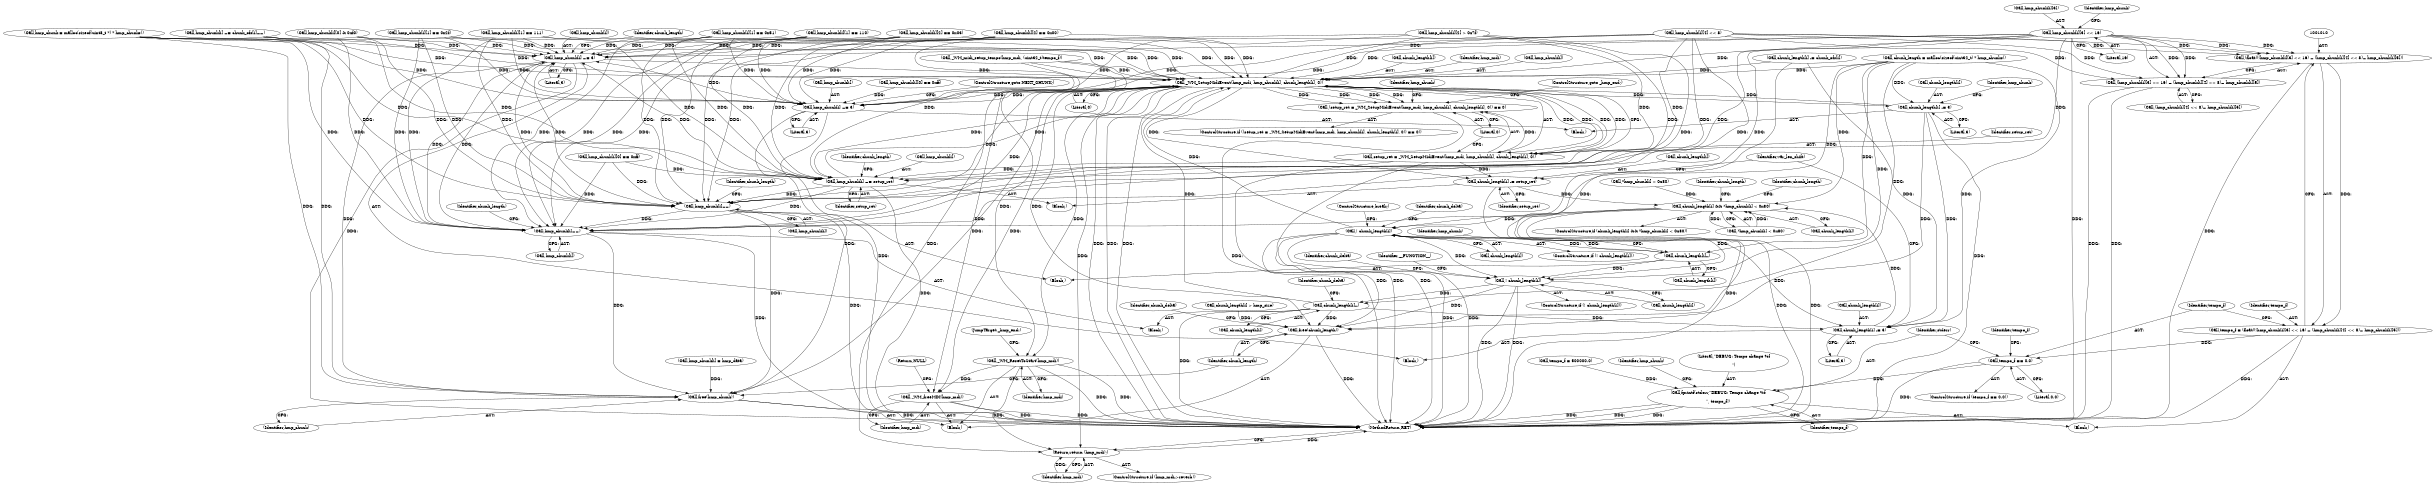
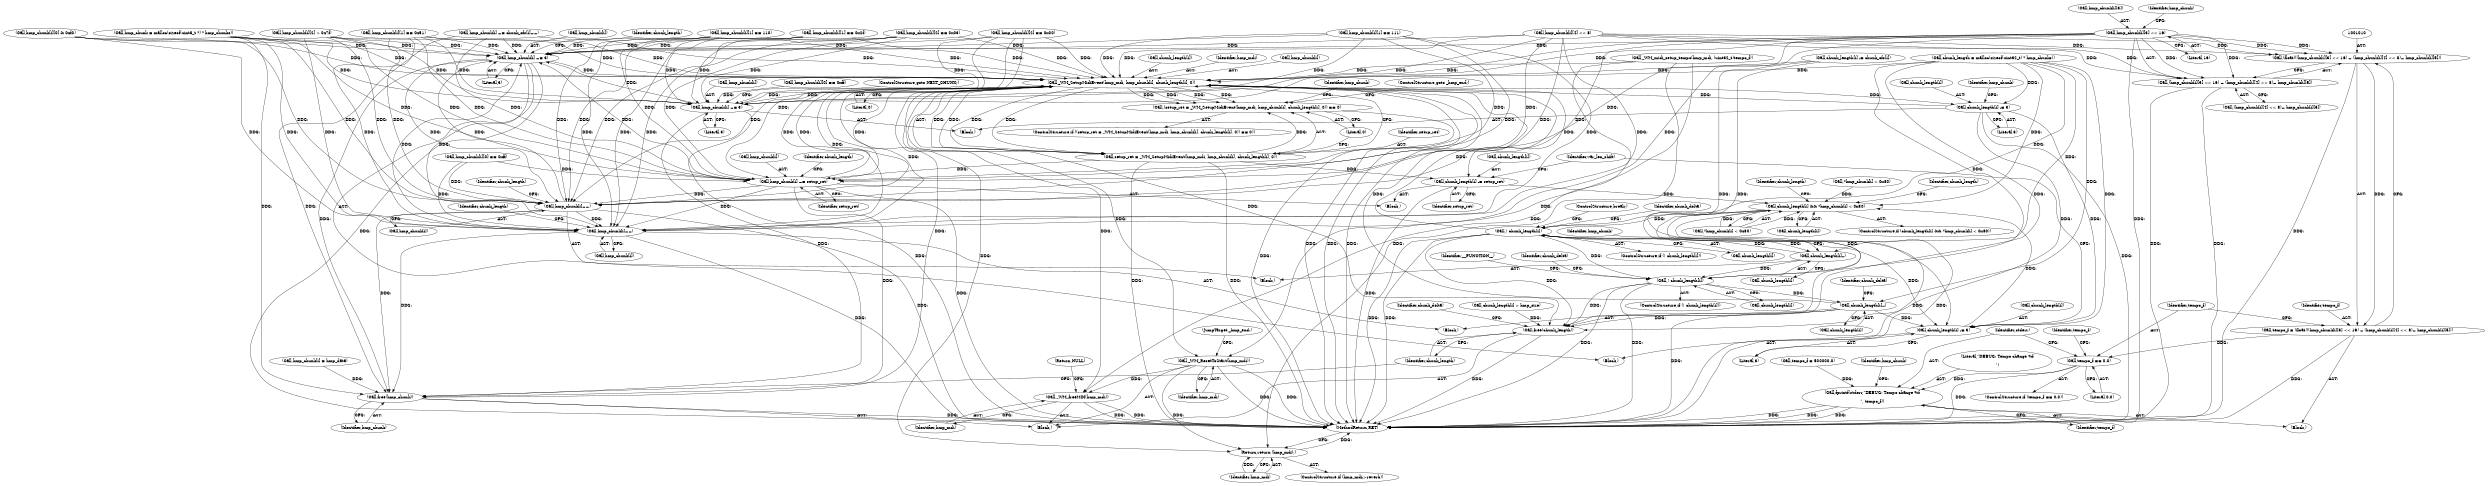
  digraph {
    n1 [label="(Call,hmp_chunk[i][3] << 16)"]
    n2 [label="(Call,hmp_chunk[i] += 3)"]
    n3 [label="(Call,_WM_SetupMidiEvent(hmp_mdi, hmp_chunk[i], chunk_length[i], 0))"]
    n4 [label="(Call,hmp_chunk[i] += setup_ret)"]
    n5 [label="(Call,hmp_chunk[i]++)"]
    n6 [label="(Call,hmp_chunk[i]++)"]
    n7 [label="(Call,hmp_chunk[i] += 3)"]
    n8 [label="(Call,(float)((hmp_chunk[i][3] << 16) + (hmp_chunk[i][4] << 8)+ hmp_chunk[i][5]))"]
    n9 [label="(Call,(hmp_chunk[i][3] << 16) + (hmp_chunk[i][4] << 8)+ hmp_chunk[i][5])"]
    n10 [label="(MethodReturn,RET)"]
    n11 [label="(Literal,16)"]
    n12 [label="(Call,free(hmp_chunk))"]
    n13 [label="(Literal,3)"]
    n14 [label="(Block,)"]
    n15 [label="(Call,(setup_ret = _WM_SetupMidiEvent(hmp_mdi, hmp_chunk[i], chunk_length[i], 0)) == 0)"]
    n16 [label="(Call,setup_ret = _WM_SetupMidiEvent(hmp_mdi, hmp_chunk[i], chunk_length[i], 0))"]
    n17 [label="(Call,chunk_length[i] -= setup_ret)"]
    n18 [label="(Call,free(chunk_length))"]
    n19 [label="(Call,chunk_length[i] -= 3)"]
    n20 [label="(Call,_WM_ResetToStart(hmp_mdi))"]
    n21 [label="(Return,return (hmp_mdi);)"]
    n22 [label="(Call,_WM_freeMDI(hmp_mdi))"]
    n23 [label="(Literal,0)"]
    n24 [label="(Identifier,setup_ret)"]
    n25 [label="(Block,)"]
    n26 [label="(Call,hmp_chunk[i])"]
    n27 [label="(Block,)"]
    n28 [label="(Block,)"]
    n29 [label="(Call,hmp_chunk[i])"]
    n30 [label="(Block,)"]
    n31 [label="(Literal,3)"]
    n32 [label="(Call,tempo_f = (float)((hmp_chunk[i][3] << 16) + (hmp_chunk[i][4] << 8)+ hmp_chunk[i][5]))"]
    n33 [label="(Call,(hmp_chunk[i][4] << 8)+ hmp_chunk[i][5])"]
    n34 [label="(Identifier,hmp_chunk)"]
    n35 [label="(Block,)"]
    n36 [label="(Literal,0)"]
    n37 [label="(ControlStructure,if ((setup_ret = _WM_SetupMidiEvent(hmp_mdi, hmp_chunk[i], chunk_length[i], 0)) == 0))"]
    n38 [label="(Call,chunk_length[i] && *hmp_chunk[i] < 0x80)"]
    n39 [label="(Identifier,setup_ret)"]
    n40 [label="(Identifier,chunk_length)"]
    n41 [label="(Call,chunk_length[i] -= 3)"]
    n42 [label="(Literal,3)"]
    n43 [label="(Identifier,hmp_mdi)"]
    n44 [label="(Identifier,hmp_mdi)"]
    n45 [label="(ControlStructure,if (hmp_mdi->reverb))"]
    n46 [label="(Identifier,hmp_mdi)"]
    n47 [label="(Call,! chunk_length[i])"]
    n48 [label="(Call,! chunk_length[i])"]
    n49 [label="(Call,*hmp_chunk[i] < 0x80)"]
    n50 [label="(Call,chunk_length[i])"]
    n51 [label="(ControlStructure,if (chunk_length[i] && *hmp_chunk[i] < 0x80))"]
    n52 [label="(Call,chunk_length[i]--)"]
    n53 [label="(ControlStructure,if (! chunk_length[i]))"]
    n54 [label="(Call,chunk_length[i])"]
    n55 [label="(Call,chunk_length[i]--)"]
    n56 [label="(Call,chunk_length[i])"]
    n57 [label="(ControlStructure,if (! chunk_length[i]))"]
    n58 [label="(Literal,3)"]
    n59 [label="(Call,chunk_length[i])"]
    n60 [label="(Call,chunk_length[i])"]
    n61 [label="(Call,tempo_f == 0.0)"]
    n62 [label="(Block,)"]
    n63 [label="(Call,fprintf(stderr,\"DEBUG: Tempo change %f\r\n\", tempo_f))"]
    n64 [label="(ControlStructure,if (tempo_f == 0.0))"]
    n65 [label="(Literal,0.0)"]
    n66 [label="(Identifier,tempo_f)"]
    n67 [label="(Call,hmp_chunk[i][3])"]
    n68 [label="(ControlStructure,break;)"]
    n69 [label="(Call,chunk_length[i])"]
    n70 [label="(Identifier,chunk_delta)"]
    n71 [label="(Identifier,chunk_delta)"]
    n72 [label="(Return,NULL)"]
    n73 [label="(Call,hmp_chunk[i][1] == 0x2f)"]
    n74 [label="(Identifier,chunk_length)"]
    n75 [label="(Identifier,hmp_mdi)"]
    n76 [label="(Identifier,tempo_f)"]
    n77 [label="(Call,hmp_chunk[i][0] == 0xff)"]
    n78 [label="(Identifier,hmp_chunk)"]
    n79 [label="(Call,chunk_length[i] -= chunk_ofs[i])"]
    n80 [label="(JumpTarget,_hmp_end:)"]
    n81 [label="(Call,chunk_length[i])"]
    n82 [label="(Identifier,__FUNCTION__)"]
    n83 [label="(Identifier,chunk_length)"]
    n84 [label="(Call,hmp_chunk[i][1] == 110)"]
    n85 [label="(Identifier,hmp_chunk)"]
    n86 [label="(Call,hmp_chunk[i][2] == 0x03)"]
    n87 [label="(Identifier,hmp_chunk)"]
    n88 [label="(ControlStructure,goto _hmp_end;)"]
    n89 [label="(Call,tempo_f = 500000.0)"]
    n90 [label="(Identifier,var_len_shift)"]
    n91 [label="(Identifier,hmp_chunk)"]
    n92 [label="(Identifier,tempo_f)"]
    n93 [label="(Call,hmp_chunk[i])"]
    n94 [label="(Call,chunk_length[i])"]
    n95 [label="(Call,hmp_chunk[i])"]
    n96 [label="(Call,hmp_chunk[i] += chunk_ofs[i]++)"]
    n97 [label="(Call,hmp_chunk[i] = hmp_data)"]
    n98 [label="(Call,hmp_chunk[i][1] == 111)"]
    n99 [label="(Identifier,chunk_delta)"]
    n100 [label="(Call,chunk_length = malloc(sizeof(uint32_t) * hmp_chunks))"]
    n101 [label="(Identifier,chunk_delta)"]
    n102 [label="(Call,hmp_chunk[i])"]
    n103 [label="(Identifier,hmp_chunk)"]
    n104 [label="(Call,*hmp_chunk[i] < 0x80)"]
    n105 [label="(Identifier,chunk_length)"]
    n106 [label="(Call,hmp_chunk[i][0] == 0xff)"]
    n107 [label="(Call,hmp_chunk[i][0] & 0xf0)"]
    n108 [label="(Literal,\"DEBUG: Tempo change %f\r\n\")"]
    n109 [label="(Call,hmp_chunk[i][1] == 0x51)"]
    n110 [label="(Call,hmp_chunk[i])"]
    n111 [label="(Identifier,setup_ret)"]
    n112 [label="(Identifier,chunk_length)"]
    n113 [label="(ControlStructure,goto NEXT_CHUNK;)"]
    n114 [label="(Identifier,stderr)"]
    n115 [label="(Call,chunk_length[i] > hmp_size)"]
    n116 [label="(Call,hmp_chunk[i][2] == 0x00)"]
    n117 [label="(Call,hmp_chunk = malloc(sizeof(uint8_t *) * hmp_chunks))"]
    n118 [label="(Identifier,chunk_length)"]
    n119 [label="(Call,hmp_chunk[i][2] > 0x7f)"]
    n120 [label="(Call,_WM_midi_setup_tempo(hmp_mdi, (uint32_t)tempo_f))"]
    n121 [label="(Identifier,chunk_length)"]
    n122 [label="(Call,hmp_chunk[i][4] << 8)"]
    n123 [label="(Call,chunk_length[i])"]
    n124 [label="(Identifier,tempo_f)"]
    1001010
    n1 -> n2 [label="DDG: "]
    n1 -> n3 [label="DDG: "]
    n1 -> n4 [label="DDG: "]
    n1 -> n5 [label="DDG: "]
    n1 -> n6 [label="DDG: "]
    n1 -> n7 [label="DDG: "]
    n1 -> n8 [label="DDG: "]
    n1 -> n8 [label="DDG: "]
    n1 -> n9 [label="AST: "]
    n1 -> n9 [label="DDG: "]
    n1 -> n9 [label="DDG: "]
    n1 -> n10 [label="DDG: "]
    n1 -> n11 [label="CFG: "]
    n2 -> n3 [label="DDG: "]
    n2 -> n5 [label="DDG: "]
    n2 -> n6 [label="DDG: "]
    n2 -> n10 [label="DDG: "]
    n2 -> n12 [label="DDG: "]
    n2 -> n13 [label="CFG: "]
    n2 -> n14 [label="AST: "]
    n3 -> n4 [label="DDG: "]
    n3 -> n7 [label="DDG: "]
    n3 -> n10 [label="DDG: "]
    n3 -> n10 [label="DDG: "]
    n3 -> n10 [label="DDG: "]
    n3 -> n12 [label="DDG: "]
    n3 -> n15 [label="DDG: "]
    n3 -> n15 [label="DDG: "]
    n3 -> n15 [label="DDG: "]
    n3 -> n15 [label="DDG: "]
    n3 -> n16 [label="AST: "]
    n3 -> n16 [label="DDG: "]
    n3 -> n16 [label="DDG: "]
    n3 -> n16 [label="DDG: "]
    n3 -> n16 [label="DDG: "]
    n3 -> n17 [label="DDG: "]
    n3 -> n18 [label="DDG: "]
    n3 -> n19 [label="DDG: "]
    n3 -> n20 [label="DDG: "]
    n3 -> n21 [label="DDG: "]
    n3 -> n22 [label="DDG: "]
    n3 -> n23 [label="CFG: "]
    n4 -> n2 [label="DDG: "]
    n4 -> n3 [label="DDG: "]
    n4 -> n5 [label="DDG: "]
    n4 -> n6 [label="DDG: "]
    n4 -> n10 [label="DDG: "]
+   n4 -> n12 [label="DDG: "]
    n4 -> n24 [label="CFG: "]
    n4 -> n25 [label="AST: "]
    n5 -> n2 [label="DDG: "]
    n5 -> n3 [label="DDG: "]
    n5 -> n6 [label="DDG: "]
    n5 -> n10 [label="DDG: "]
    n5 -> n12 [label="DDG: "]
    n5 -> n26 [label="CFG: "]
    n5 -> n27 [label="AST: "]
    n6 -> n2 [label="DDG: "]
    n6 -> n3 [label="DDG: "]
    n6 -> n10 [label="DDG: "]
    n6 -> n12 [label="DDG: "]
    n6 -> n28 [label="AST: "]
    n6 -> n29 [label="CFG: "]
    n7 -> n2 [label="DDG: "]
    n7 -> n3 [label="DDG: "]
    n7 -> n10 [label="DDG: "]
    n7 -> n12 [label="DDG: "]
    n7 -> n30 [label="AST: "]
    n7 -> n31 [label="CFG: "]
    n8 -> n9 [label="CFG: "]
    n8 -> n10 [label="DDG: "]
    n8 -> n32 [label="AST: "]
    n8 -> n32 [label="DDG: "]
    n9 -> n8 [label="AST: "]
    n9 -> n10 [label="DDG: "]
    n9 -> n10 [label="DDG: "]
    n9 -> n33 [label="CFG: "]
    n10 -> n21 [label="CFG: "]
    n11 -> n1 [label="AST: "]
    n12 -> n10 [label="DDG: "]
    n12 -> n34 [label="CFG: "]
    n12 -> n35 [label="AST: "]
    n13 -> n2 [label="AST: "]
    n15 -> n10 [label="DDG: "]
    n15 -> n36 [label="CFG: "]
    n15 -> n37 [label="AST: "]
    n16 -> n3 [label="CFG: "]
    n16 -> n4 [label="DDG: "]
    n16 -> n10 [label="DDG: "]
    n16 -> n10 [label="DDG: "]
    n16 -> n15 [label="AST: "]
    n16 -> n15 [label="DDG: "]
    n16 -> n17 [label="DDG: "]
    n17 -> n10 [label="DDG: "]
    n17 -> n25 [label="AST: "]
    n17 -> n38 [label="DDG: "]
    n17 -> n39 [label="CFG: "]
    n18 -> n10 [label="DDG: "]
    n18 -> n35 [label="AST: "]
    n18 -> n40 [label="CFG: "]
    n19 -> n3 [label="DDG: "]
    n19 -> n10 [label="DDG: "]
    n19 -> n18 [label="DDG: "]
    n19 -> n30 [label="AST: "]
    n19 -> n41 [label="DDG: "]
    n19 -> n42 [label="CFG: "]
    n20 -> n10 [label="DDG: "]
    n20 -> n10 [label="DDG: "]
    n20 -> n21 [label="DDG: "]
    n20 -> n22 [label="DDG: "]
    n20 -> n35 [label="AST: "]
    n20 -> n43 [label="CFG: "]
    n21 -> n10 [label="DDG: "]
    n21 -> n44 [label="CFG: "]
    n21 -> n45 [label="AST: "]
    n22 -> n10 [label="DDG: "]
    n22 -> n10 [label="DDG: "]
    n22 -> n35 [label="AST: "]
    n22 -> n46 [label="CFG: "]
    n23 -> n3 [label="AST: "]
    n24 -> n4 [label="AST: "]
    n26 -> n5 [label="AST: "]
    n29 -> n6 [label="AST: "]
    n31 -> n7 [label="AST: "]
    n32 -> n8 [label="CFG: "]
    n32 -> n10 [label="DDG: "]
    n32 -> n61 [label="DDG: "]
    n32 -> n62 [label="AST: "]
    n33 -> n9 [label="AST: "]
    n34 -> n12 [label="AST: "]
    n36 -> n15 [label="AST: "]
    n36 -> n16 [label="CFG: "]
    n38 -> n10 [label="DDG: "]
    n38 -> n10 [label="DDG: "]
    n38 -> n47 [label="DDG: "]
    n38 -> n48 [label="DDG: "]
    n38 -> n49 [label="CFG: "]
    n38 -> n50 [label="CFG: "]
    n38 -> n51 [label="AST: "]
    n39 -> n17 [label="AST: "]
    n40 -> n12 [label="CFG: "]
    n40 -> n18 [label="AST: "]
    n41 -> n14 [label="AST: "]
    n41 -> n38 [label="DDG: "]
    n41 -> n58 [label="CFG: "]
    n42 -> n19 [label="AST: "]
    n43 -> n20 [label="AST: "]
    n44 -> n21 [label="AST: "]
    n44 -> n21 [label="DDG: "]
    n46 -> n22 [label="AST: "]
    n47 -> n3 [label="DDG: "]
    n47 -> n10 [label="DDG: "]
    n47 -> n10 [label="DDG: "]
    n47 -> n18 [label="DDG: "]
    n47 -> n41 [label="DDG: "]
    n47 -> n48 [label="DDG: "]
    n47 -> n52 [label="DDG: "]
    n47 -> n53 [label="AST: "]
    n47 -> n54 [label="CFG: "]
    n48 -> n10 [label="DDG: "]
    n48 -> n10 [label="DDG: "]
    n48 -> n18 [label="DDG: "]
    n48 -> n55 [label="DDG: "]
    n48 -> n56 [label="CFG: "]
    n48 -> n57 [label="AST: "]
    n49 -> n38 [label="AST: "]
    n49 -> n38 [label="DDG: "]
    n49 -> n38 [label="DDG: "]
    n50 -> n38 [label="AST: "]
    n52 -> n27 [label="AST: "]
    n52 -> n47 [label="DDG: "]
    n52 -> n48 [label="DDG: "]
    n52 -> n59 [label="CFG: "]
    n54 -> n47 [label="AST: "]
    n55 -> n3 [label="DDG: "]
    n55 -> n10 [label="DDG: "]
    n55 -> n18 [label="DDG: "]
    n55 -> n28 [label="AST: "]
    n55 -> n41 [label="DDG: "]
    n55 -> n60 [label="CFG: "]
    n56 -> n48 [label="AST: "]
    n58 -> n41 [label="AST: "]
    n59 -> n52 [label="AST: "]
    n60 -> n55 [label="AST: "]
    n61 -> n10 [label="DDG: "]
    n61 -> n63 [label="DDG: "]
    n61 -> n64 [label="AST: "]
    n61 -> n65 [label="CFG: "]
    n63 -> n10 [label="DDG: "]
    n63 -> n10 [label="DDG: "]
    n63 -> n10 [label="DDG: "]
    n63 -> n62 [label="AST: "]
    n63 -> n66 [label="CFG: "]
    n65 -> n61 [label="AST: "]
    n66 -> n63 [label="AST: "]
    n67 -> n1 [label="AST: "]
    n68 -> n47 [label="CFG: "]
    n69 -> n3 [label="AST: "]
    n70 -> n48 [label="CFG: "]
    n71 -> n55 [label="CFG: "]
    n72 -> n22 [label="CFG: "]
    n73 -> n2 [label="DDG: "]
    n73 -> n3 [label="DDG: "]
    n73 -> n5 [label="DDG: "]
    n73 -> n6 [label="DDG: "]
    n73 -> n7 [label="DDG: "]
    n74 -> n6 [label="CFG: "]
    n75 -> n3 [label="AST: "]
    n76 -> n32 [label="AST: "]
    n77 -> n4 [label="DDG: "]
    n77 -> n5 [label="DDG: "]
    n77 -> n6 [label="DDG: "]
    n78 -> n1 [label="CFG: "]
    n79 -> n3 [label="DDG: "]
    n79 -> n18 [label="DDG: "]
    n79 -> n41 [label="DDG: "]
    n80 -> n20 [label="CFG: "]
    n81 -> n41 [label="AST: "]
    n82 -> n48 [label="CFG: "]
    n83 -> n5 [label="CFG: "]
    n84 -> n2 [label="DDG: "]
    n84 -> n3 [label="DDG: "]
    n84 -> n4 [label="DDG: "]
    n84 -> n5 [label="DDG: "]
    n84 -> n6 [label="DDG: "]
    n84 -> n7 [label="DDG: "]
    n85 -> n15 [label="CFG: "]
    n86 -> n2 [label="DDG: "]
    n86 -> n3 [label="DDG: "]
    n86 -> n4 [label="DDG: "]
    n86 -> n5 [label="DDG: "]
    n86 -> n6 [label="DDG: "]
    n86 -> n7 [label="DDG: "]
    n87 -> n52 [label="CFG: "]
    n88 -> n15 [label="CFG: "]
    n89 -> n63 [label="DDG: "]
    n90 -> n17 [label="CFG: "]
    n90 -> n41 [label="CFG: "]
    n91 -> n19 [label="CFG: "]
    n92 -> n61 [label="CFG: "]
    n93 -> n2 [label="AST: "]
    n94 -> n19 [label="AST: "]
    n95 -> n3 [label="AST: "]
    n96 -> n2 [label="DDG: "]
    n96 -> n3 [label="DDG: "]
    n96 -> n4 [label="DDG: "]
    n96 -> n12 [label="DDG: "]
    n97 -> n12 [label="DDG: "]
    n98 -> n2 [label="DDG: "]
    n98 -> n3 [label="DDG: "]
    n98 -> n4 [label="DDG: "]
    n98 -> n5 [label="DDG: "]
    n98 -> n6 [label="DDG: "]
    n98 -> n7 [label="DDG: "]
    n99 -> n47 [label="CFG: "]
    n100 -> n3 [label="DDG: "]
+   n100 -> n18 [label="DDG: "]
    n100 -> n19 [label="DDG: "]
    n100 -> n38 [label="DDG: "]
    n100 -> n41 [label="DDG: "]
    n100 -> n47 [label="DDG: "]
    n100 -> n48 [label="DDG: "]
    n100 -> n52 [label="DDG: "]
    n100 -> n55 [label="DDG: "]
    n101 -> n18 [label="CFG: "]
    n102 -> n7 [label="AST: "]
    n103 -> n63 [label="CFG: "]
    n104 -> n38 [label="DDG: "]
    n105 -> n38 [label="CFG: "]
    n106 -> n7 [label="DDG: "]
    n107 -> n2 [label="DDG: "]
    n107 -> n3 [label="DDG: "]
    n107 -> n5 [label="DDG: "]
    n107 -> n6 [label="DDG: "]
    n108 -> n63 [label="AST: "]
    n109 -> n2 [label="DDG: "]
    n109 -> n3 [label="DDG: "]
    n109 -> n4 [label="DDG: "]
    n109 -> n5 [label="DDG: "]
    n109 -> n6 [label="DDG: "]
    n109 -> n7 [label="DDG: "]
    n110 -> n4 [label="AST: "]
    n111 -> n16 [label="AST: "]
    n112 -> n38 [label="CFG: "]
    n113 -> n7 [label="CFG: "]
    n114 -> n61 [label="CFG: "]
    n114 -> n63 [label="AST: "]
    n115 -> n18 [label="DDG: "]
    n116 -> n2 [label="DDG: "]
    n116 -> n3 [label="DDG: "]
    n116 -> n4 [label="DDG: "]
    n116 -> n5 [label="DDG: "]
    n116 -> n6 [label="DDG: "]
    n116 -> n7 [label="DDG: "]
    n117 -> n2 [label="DDG: "]
    n117 -> n3 [label="DDG: "]
    n117 -> n4 [label="DDG: "]
    n117 -> n5 [label="DDG: "]
    n117 -> n6 [label="DDG: "]
    n117 -> n7 [label="DDG: "]
    n117 -> n12 [label="DDG: "]
    n118 -> n4 [label="CFG: "]
    n119 -> n2 [label="DDG: "]
    n119 -> n3 [label="DDG: "]
    n119 -> n4 [label="DDG: "]
    n119 -> n5 [label="DDG: "]
    n119 -> n6 [label="DDG: "]
    n119 -> n7 [label="DDG: "]
    n120 -> n3 [label="DDG: "]
    n120 -> n20 [label="DDG: "]
    n120 -> n21 [label="DDG: "]
    n120 -> n22 [label="DDG: "]
    n121 -> n2 [label="CFG: "]
    n122 -> n2 [label="DDG: "]
    n122 -> n3 [label="DDG: "]
    n122 -> n4 [label="DDG: "]
    n122 -> n5 [label="DDG: "]
    n122 -> n6 [label="DDG: "]
    n122 -> n7 [label="DDG: "]
    n122 -> n8 [label="DDG: "]
    n122 -> n8 [label="DDG: "]
    n122 -> n9 [label="DDG: "]
    n122 -> n9 [label="DDG: "]
    n123 -> n17 [label="AST: "]
    n124 -> n32 [label="CFG: "]
    n124 -> n61 [label="AST: "]
    1001010 -> n8 [label="AST: "]
  }
